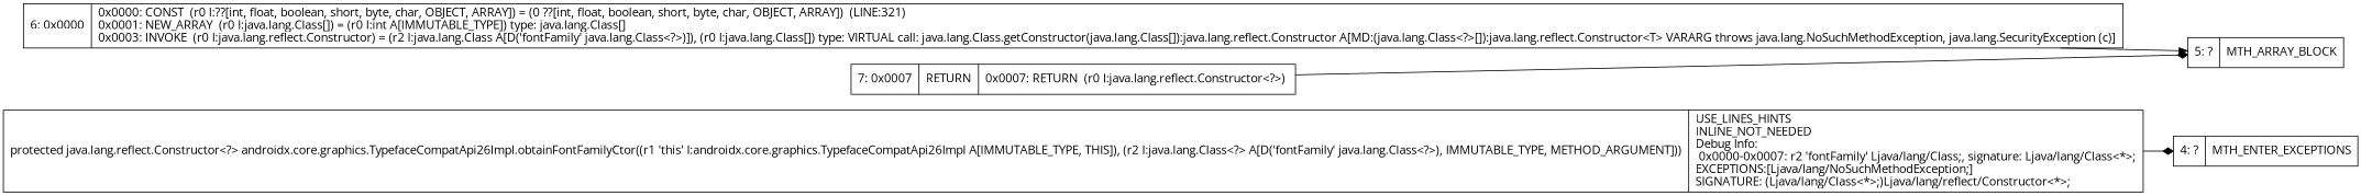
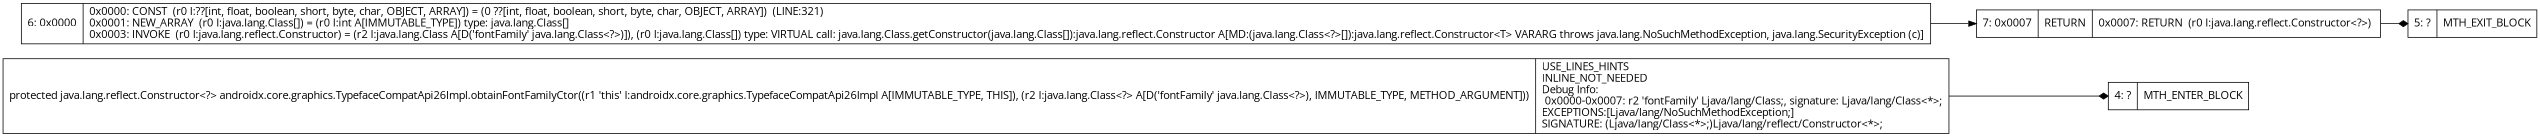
  digraph {
    fontname="Open Sans"
    rankdir=LR
    node [fontname="Open Sans" shape=record]
    edge [arrowhead=diamond fontname="Open Sans"]
-   n1 [label="{4\:\ ?|MTH_ENTER_EXCEPTIONS\l}"]
+   n1 [label="{4\:\ ?|MTH_ENTER_BLOCK\l}"]
    n2 [label="{6\:\ 0x0000|0x0000: CONST  (r0 I:??[int, float, boolean, short, byte, char, OBJECT, ARRAY]) = (0 ??[int, float, boolean, short, byte, char, OBJECT, ARRAY])  (LINE:321)\l0x0001: NEW_ARRAY  (r0 I:java.lang.Class[]) = (r0 I:int A[IMMUTABLE_TYPE]) type: java.lang.Class[] \l0x0003: INVOKE  (r0 I:java.lang.reflect.Constructor) = (r2 I:java.lang.Class A[D('fontFamily' java.lang.Class\<?\>)]), (r0 I:java.lang.Class[]) type: VIRTUAL call: java.lang.Class.getConstructor(java.lang.Class[]):java.lang.reflect.Constructor A[MD:(java.lang.Class\<?\>[]):java.lang.reflect.Constructor\<T\> VARARG throws java.lang.NoSuchMethodException, java.lang.SecurityException (c)]\l}"]
    n3 [label="{7\:\ 0x0007|RETURN\l|0x0007: RETURN  (r0 I:java.lang.reflect.Constructor\<?\>) \l}"]
-   n4 [label="{5\:\ ?|MTH_ARRAY_BLOCK\l}"]
+   n4 [label="{5\:\ ?|MTH_EXIT_BLOCK\l}"]
    n5 [label="{protected java.lang.reflect.Constructor\<?\> androidx.core.graphics.TypefaceCompatApi26Impl.obtainFontFamilyCtor((r1 'this' I:androidx.core.graphics.TypefaceCompatApi26Impl A[IMMUTABLE_TYPE, THIS]), (r2 I:java.lang.Class\<?\> A[D('fontFamily' java.lang.Class\<?\>), IMMUTABLE_TYPE, METHOD_ARGUMENT]))  | USE_LINES_HINTS\lINLINE_NOT_NEEDED\lDebug Info:\l  0x0000\-0x0007: r2 'fontFamily' Ljava\/lang\/Class;, signature: Ljava\/lang\/Class\<*\>;\lEXCEPTIONS:[Ljava\/lang\/NoSuchMethodException;]\lSIGNATURE: (Ljava\/lang\/Class\<*\>;)Ljava\/lang\/reflect\/Constructor\<*\>;\l}"]
-   n2 -> n4 [arrowhead=normal]
+   n2 -> n3 [arrowhead=normal]
    n3 -> n4
    n5 -> n1
  }
